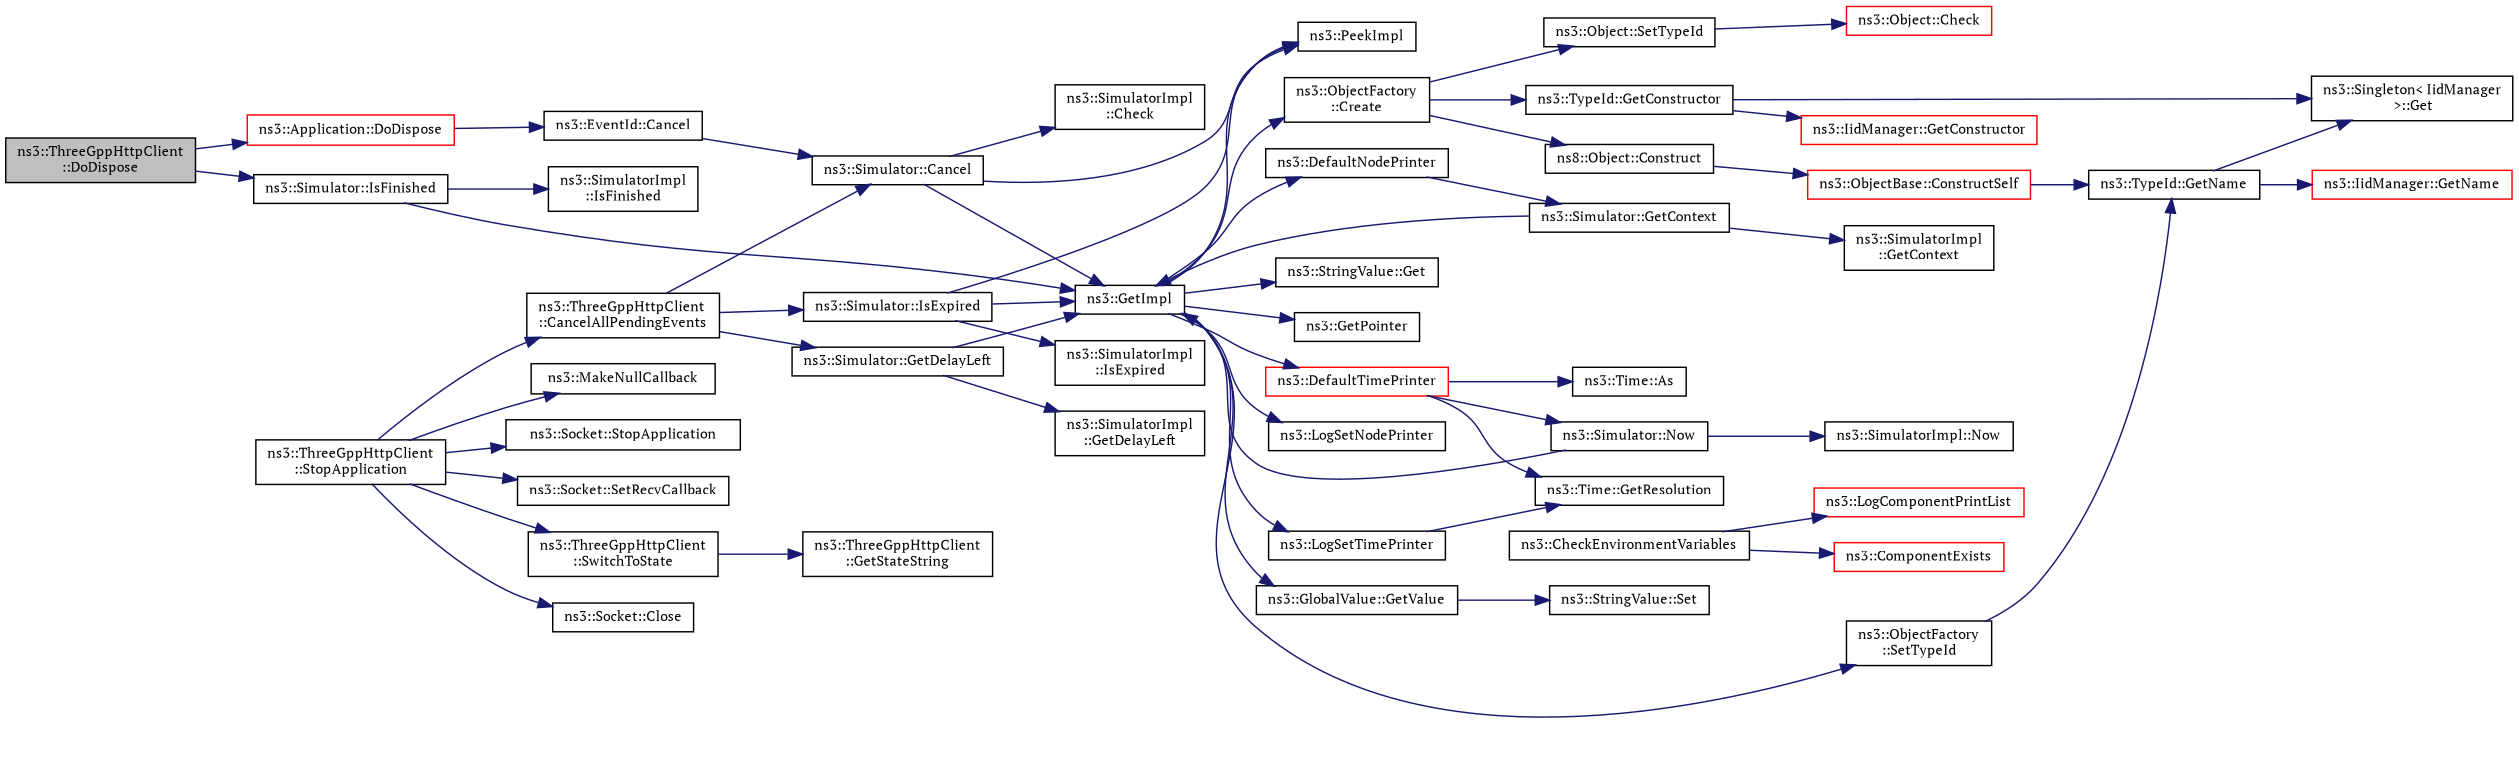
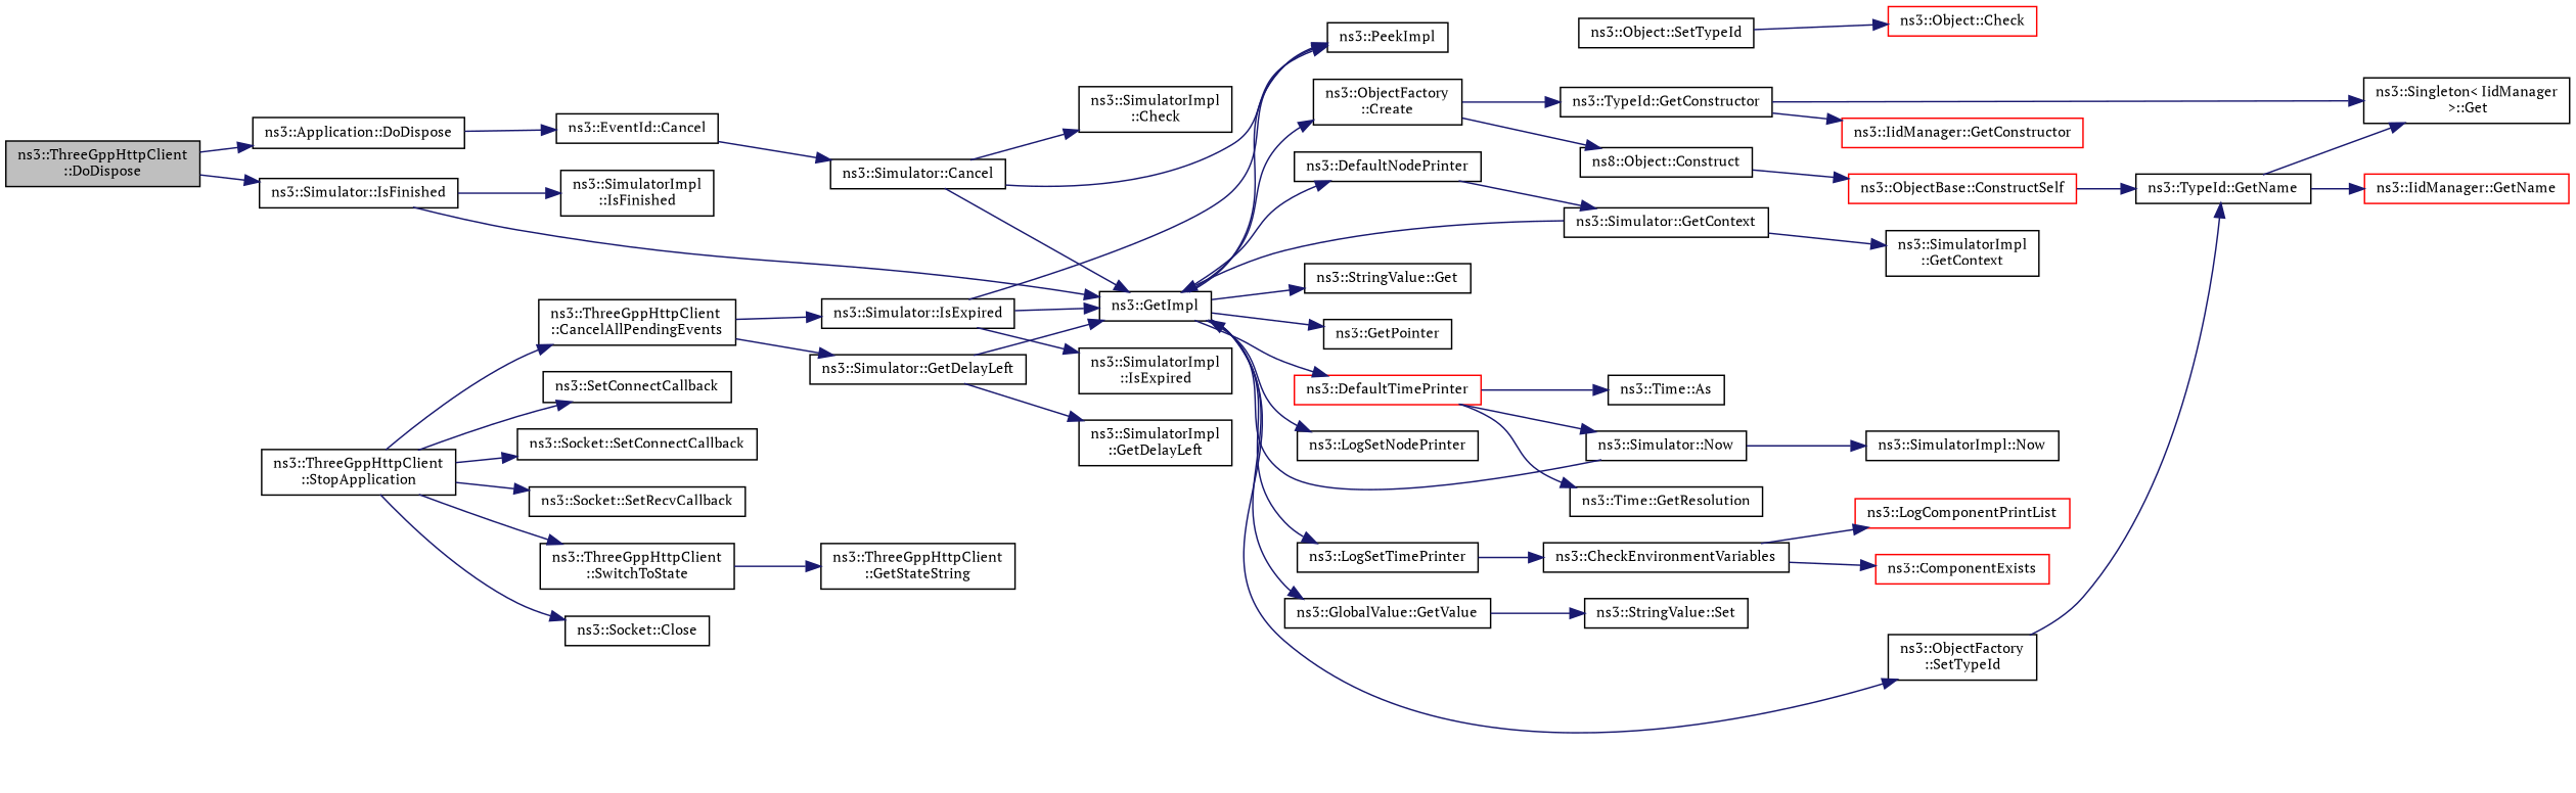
  digraph {
    fontname="PT Serif"
    rankdir=LR
    node [color=black fillcolor=white fontname="PT Serif" fontsize=10 shape=record style=filled]
    edge [color=midnightblue fontname="PT Serif" fontsize=10 labelfontname=Helvetica labelfontsize=10 style=solid]
    n1 [fillcolor=grey75 fontcolor=black height=0.2 label="ns3::ThreeGppHttpClient\l::DoDispose" width=0.4]
-   n2 [color=red height=0.2 label="ns3::Application::DoDispose" width=0.4]
+   n2 [height=0.2 label="ns3::Application::DoDispose" width=0.4]
    n3 [height=0.2 label="ns3::Simulator::IsFinished" width=0.4]
    n4 [height=0.2 label="ns3::EventId::Cancel" width=0.4]
    n5 [height=0.2 label="ns3::GetImpl" width=0.4]
    n6 [height=0.2 label="ns3::SimulatorImpl\l::IsFinished" width=0.4]
    n7 [height=0.2 label="ns3::ThreeGppHttpClient\l::StopApplication" width=0.4]
    n8 [height=0.2 label="ns3::ThreeGppHttpClient\l::CancelAllPendingEvents" width=0.4]
    n9 [height=0.2 label="ns3::Socket::Close" width=0.4]
-   n10 [height=0.2 label="ns3::MakeNullCallback" width=0.4]
-   n11 [height=0.2 label="ns3::Socket::StopApplication" width=0.4]
+   n10 [height=0.2 label="ns3::SetConnectCallback" width=0.4]
+   n11 [height=0.2 label="ns3::Socket::SetConnectCallback" width=0.4]
    n12 [height=0.2 label="ns3::Socket::SetRecvCallback" width=0.4]
    n13 [height=0.2 label="ns3::ThreeGppHttpClient\l::SwitchToState" width=0.4]
    n14 [height=0.2 label="ns3::Simulator::Cancel" width=0.4]
    n15 [height=0.2 label="ns3::SimulatorImpl\l::Check" width=0.4]
    n16 [height=0.2 label="ns3::PeekImpl" width=0.4]
    n17 [height=0.2 label="ns3::ObjectFactory\l::Create" width=0.4]
    n18 [height=0.2 label="ns3::DefaultNodePrinter" width=0.4]
    n19 [color=red height=0.2 label="ns3::DefaultTimePrinter" width=0.4]
    n20 [height=0.2 label="ns3::StringValue::Get" width=0.4]
    n21 [height=0.2 label="ns3::GetPointer" width=0.4]
    n22 [height=0.2 label="ns3::GlobalValue::GetValue" width=0.4]
    n23 [height=0.2 label="ns3::LogSetNodePrinter" width=0.4]
    n24 [height=0.2 label="ns3::LogSetTimePrinter" width=0.4]
    n25 [height=0.2 label="ns3::ObjectFactory\l::SetTypeId" width=0.4]
    n26 [height=0.2 label="ns8::Object::Construct" width=0.4]
    n27 [height=0.2 label="ns3::TypeId::GetConstructor" width=0.4]
    n28 [height=0.2 label="ns3::Object::SetTypeId" width=0.4]
    n29 [height=0.2 label="ns3::Simulator::GetContext" width=0.4]
    n30 [height=0.2 label="ns3::Time::As" width=0.4]
    n31 [height=0.2 label="ns3::Time::GetResolution" width=0.4]
    n32 [height=0.2 label="ns3::Simulator::Now" width=0.4]
    n33 [height=0.2 label="ns3::StringValue::Set" width=0.4]
    n34 [height=0.2 label="ns3::CheckEnvironmentVariables" width=0.4]
    n35 [height=0.2 label="ns3::TypeId::GetName" width=0.4]
    n36 [color=red height=0.2 label="ns3::ObjectBase::ConstructSelf" width=0.4]
    n37 [height=0.2 label="ns3::Singleton\< IidManager\l \>::Get" width=0.4]
    n38 [color=red height=0.2 label="ns3::IidManager::GetConstructor" width=0.4]
    n39 [color=red height=0.2 label="ns3::Object::Check" width=0.4]
    n40 [color=red height=0.2 label="ns3::IidManager::GetName" width=0.4]
    n41 [height=0.2 label="ns3::SimulatorImpl\l::GetContext" width=0.4]
    n42 [height=0.2 label="ns3::SimulatorImpl::Now" width=0.4]
    n43 [color=red height=0.2 label="ns3::ComponentExists" width=0.4]
    n44 [color=red height=0.2 label="ns3::LogComponentPrintList" width=0.4]
    n45 [height=0.2 label="ns3::Simulator::GetDelayLeft" width=0.4]
    n46 [height=0.2 label="ns3::Simulator::IsExpired" width=0.4]
    n47 [height=0.2 label="ns3::ThreeGppHttpClient\l::GetStateString" width=0.4]
    n48 [height=0.2 label="ns3::SimulatorImpl\l::GetDelayLeft" width=0.4]
    n49 [height=0.2 label="ns3::SimulatorImpl\l::IsExpired" width=0.4]
    n1 -> n2
    n1 -> n3
    n2 -> n4
    n3 -> n5
    n3 -> n6
    n4 -> n14
    n5 -> n16
    n5 -> n17
    n5 -> n18
    n5 -> n19
    n5 -> n20
    n5 -> n21
    n5 -> n22
    n5 -> n23
    n5 -> n24
    n5 -> n25
    n7 -> n8
    n7 -> n9
    n7 -> n10
    n7 -> n11
    n7 -> n12
    n7 -> n13
-   n8 -> n14
    n8 -> n45
    n8 -> n46
    n13 -> n47
    n14 -> n5
    n14 -> n15
    n14 -> n16
    n17 -> n26
    n17 -> n27
-   n17 -> n28
    n18 -> n29
    n19 -> n30
    n19 -> n31
    n19 -> n32
    n22 -> n33
-   n24 -> n31
+   n24 -> n34
    n25 -> n35
    n26 -> n36
    n27 -> n37
    n27 -> n38
    n28 -> n39
    n29 -> n5
    n29 -> n41
    n32 -> n5
    n32 -> n42
    n34 -> n43
    n34 -> n44
    n35 -> n37
    n35 -> n40
    n36 -> n35
    n45 -> n5
    n45 -> n48
    n46 -> n5
    n46 -> n16
    n46 -> n49
  }
